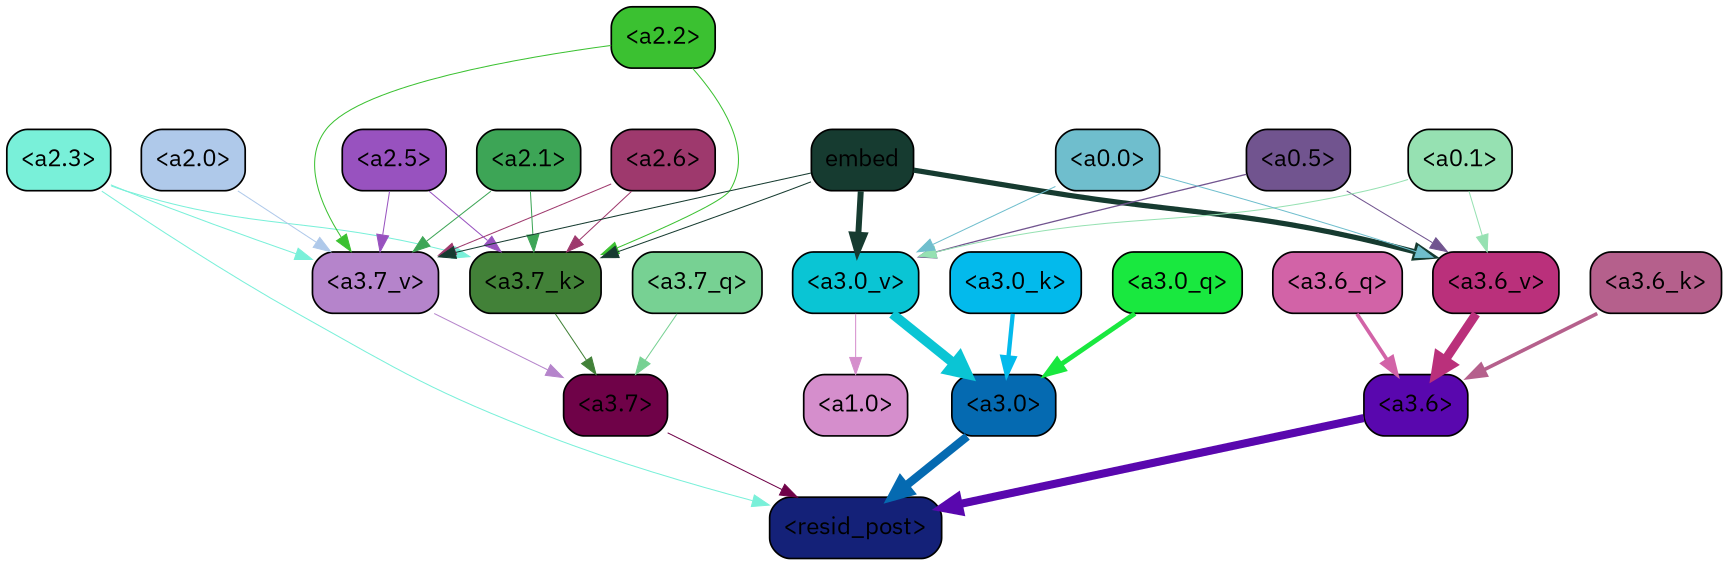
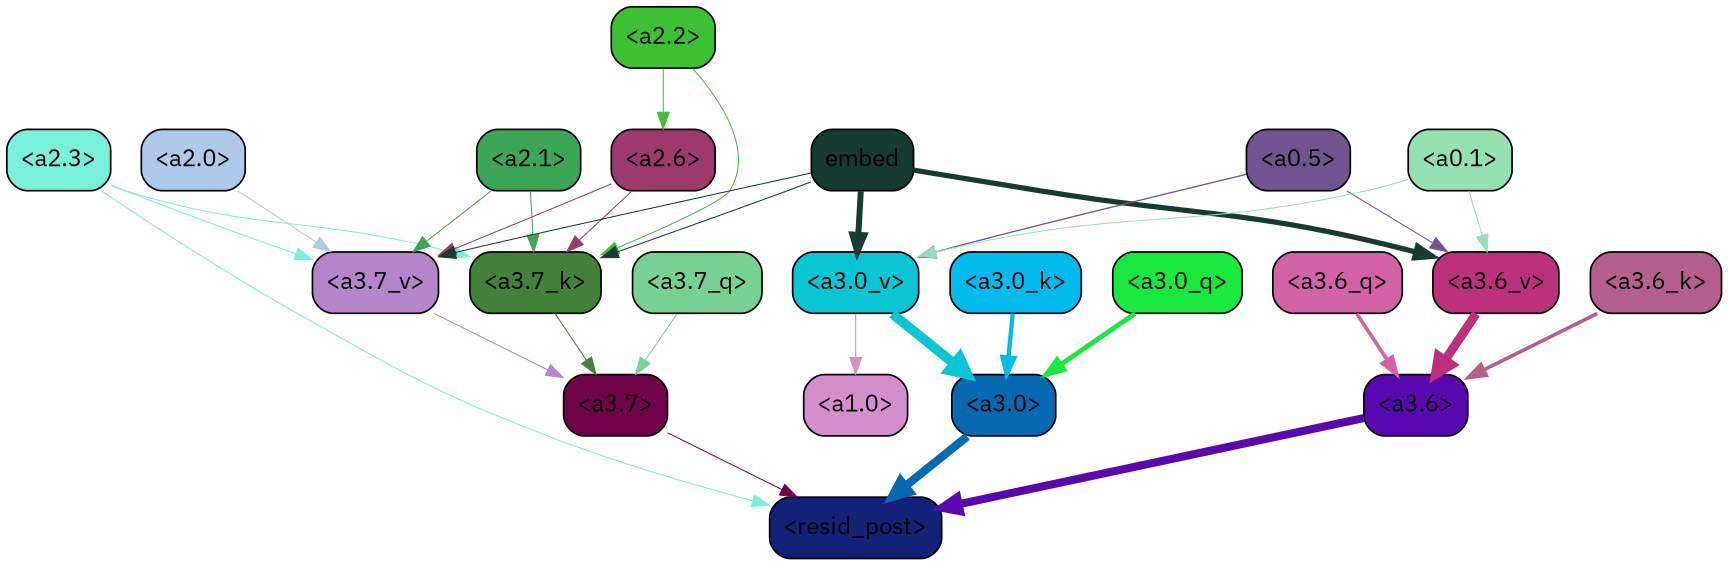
  strict digraph {
    fontname="IBM Plex Sans"
    splines=true
    node [color=black fontname="IBM Plex Sans" shape=box style="filled, rounded"]
    edge [color="#163b30" fontname="IBM Plex Sans" penwidth=0.6]
    "<a3.7>" [fillcolor="#6f0248"]
    "<resid_post>" [fillcolor="#142178"]
    "<a3.6>" [fillcolor="#5907ae"]
    "<a3.0>" [fillcolor="#056ab1"]
    "<a2.3>" [fillcolor="#79f0d9"]
    "<a3.7_k>" [fillcolor="#428138"]
    "<a3.7_v>" [fillcolor="#b584cb"]
    "<a3.7_q>" [fillcolor="#77d193"]
    "<a3.6_q>" [fillcolor="#d263a7"]
    "<a3.0_q>" [fillcolor="#19e83f"]
    "<a3.6_k>" [fillcolor="#b5608c"]
    "<a3.0_k>" [fillcolor="#03baec"]
    "<a3.6_v>" [fillcolor="#ba307b"]
    "<a3.0_v>" [fillcolor="#0ac5d4"]
    "<a1.0>" [fillcolor="#d58ecc"]
    "<a2.6>" [fillcolor="#9e396d"]
-   "<a2.5>" [fillcolor="#9852bf"]
    "<a2.2>" [fillcolor="#3bc131"]
    "<a2.1>" [fillcolor="#3da556"]
    "<a2.0>" [fillcolor="#afc9ea"]
    embed [fillcolor="#163b30"]
    "<a0.5>" [fillcolor="#71548f"]
    "<a0.1>" [fillcolor="#96e1b2"]
-   "<a0.0>" [fillcolor="#6fbecd"]
    "<a3.7>" -> "<resid_post>" [color="#6f0248"]
    "<a3.6>" -> "<resid_post>" [color="#5907ae" penwidth=4.7534414529800415]
    "<a3.0>" -> "<resid_post>" [color="#056ab1" penwidth=4.898576855659485]
    "<a2.3>" -> "<resid_post>" [color="#79f0d9"]
    "<a2.3>" -> "<a3.7_k>" [color="#79f0d9"]
    "<a2.3>" -> "<a3.7_v>" [color="#79f0d9"]
    "<a3.7_k>" -> "<a3.7>" [color="#428138"]
    "<a3.7_v>" -> "<a3.7>" [color="#b584cb"]
    "<a3.7_q>" -> "<a3.7>" [color="#77d193"]
    "<a3.6_q>" -> "<a3.6>" [color="#d263a7" penwidth=2.160832464694977]
    "<a3.0_q>" -> "<a3.0>" [color="#19e83f" penwidth=2.870753765106201]
    "<a3.6_k>" -> "<a3.6>" [color="#b5608c" penwidth=2.13908451795578]
    "<a3.0_k>" -> "<a3.0>" [color="#03baec" penwidth=2.520303964614868]
    "<a3.6_v>" -> "<a3.6>" [color="#ba307b" penwidth=5.297133803367615]
    "<a3.0_v>" -> "<a3.0>" [color="#0ac5d4" penwidth=5.680712580680847]
    "<a3.0_v>" -> "<a1.0>" [color="#d58ecc"]
    "<a2.6>" -> "<a3.7_k>" [color="#9e396d"]
    "<a2.6>" -> "<a3.7_v>" [color="#9e396d"]
-   "<a2.5>" -> "<a3.7_k>" [color="#9852bf"]
-   "<a2.5>" -> "<a3.7_v>" [color="#9852bf"]
    "<a2.2>" -> "<a3.7_k>" [color="#3bc131"]
-   "<a2.2>" -> "<a3.7_v>" [color="#3bc131"]
+   "<a2.2>" -> "<a2.6>" [color="#3bc131"]
    "<a2.1>" -> "<a3.7_k>" [color="#3da556"]
    "<a2.1>" -> "<a3.7_v>" [color="#3da556"]
    "<a2.0>" -> "<a3.7_v>" [color="#afc9ea"]
    embed -> "<a3.7_k>"
    embed -> "<a3.7_v>"
    embed -> "<a3.6_v>" [penwidth=3.067279100418091]
    embed -> "<a3.0_v>" [penwidth=3.5202720761299133]
    "<a0.5>" -> "<a3.6_v>" [color="#71548f"]
    "<a0.5>" -> "<a3.0_v>" [color="#71548f" penwidth=0.764040544629097]
    "<a0.1>" -> "<a3.6_v>" [color="#96e1b2"]
    "<a0.1>" -> "<a3.0_v>" [color="#96e1b2"]
-   "<a0.0>" -> "<a3.6_v>" [color="#6fbecd"]
-   "<a0.0>" -> "<a3.0_v>" [color="#6fbecd"]
  }
